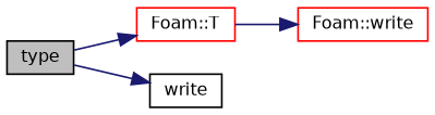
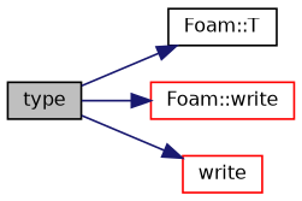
  digraph {
    rankdir=LR
    node [color=black fontname=Helvetica fontsize=10 shape=record]
    edge [color=midnightblue fontname=Helvetica fontsize=10 labelfontname=Helvetica labelfontsize=10 style=solid]
    n1 [fillcolor=grey75 fontcolor=black height=0.2 label=type style=filled width=0.4]
-   n2 [color=red height=0.2 label="Foam::T" width=0.4]
+   n2 [height=0.2 label="Foam::T" width=0.4]
    n3 [color=red height=0.2 label="Foam::write" width=0.4]
-   n4 [height=0.2 label=write width=0.4]
+   n4 [color=red height=0.2 label=write width=0.4]
    n1 -> n2
-   n2 -> n3
+   n1 -> n3
    n1 -> n4
  }
